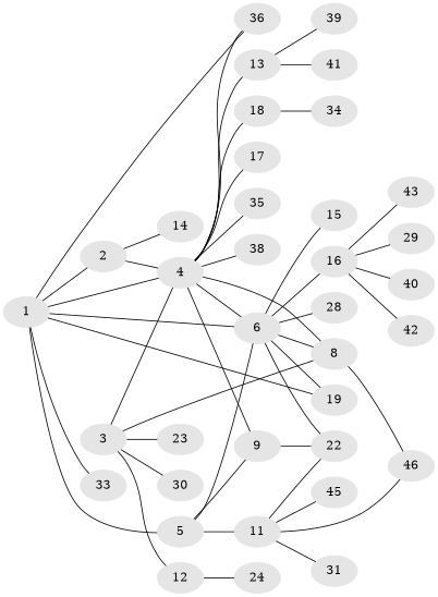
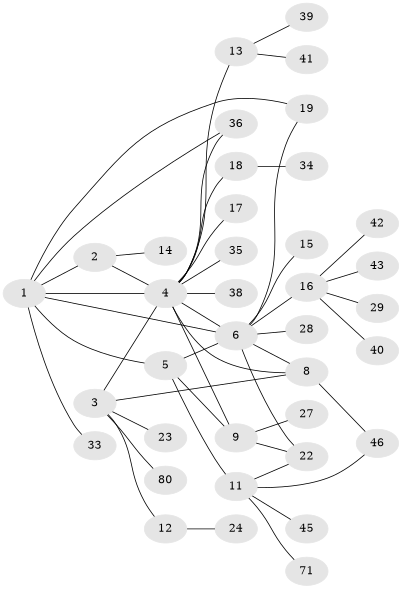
  graph {
    rankdir=LR
    node [color=gray90 style=filled]
    1 [super="+21"]
    2 [super="+49"]
    4 [super="+10"]
    5 [super="+52"]
    6 [super="+7"]
    19
    33
    36 [super="+37"]
    14 [super="+25"]
    8
    9 [super="+47"]
    13 [super="+51"]
    17
    18 [super="+53"]
    35
    38
    11 [super="+24"]
    15
    16 [super="+20"]
    22 [super="+44"]
    28
    3 [super="+48"]
    12 [super="+32"]
    23
-   30
+   30 [label=80]
    46
    n27 [label=24 super="+50"]
-   31
+   27
+   31 [label=71]
    45
    39
    41
    34
    29
    40
    42
    43
    1 -- 2
    1 -- 4 [weight=2]
    1 -- 5
    1 -- 6
    1 -- 19
    1 -- 33
    1 -- 36
    2 -- 4
    2 -- 14
    4 -- 6
    4 -- 36
    4 -- 8
    4 -- 9
    4 -- 13
    4 -- 17
    4 -- 18
    4 -- 35
    4 -- 38
    5 -- 6
    5 -- 9
    5 -- 11
    6 -- 19
    6 -- 8
    6 -- 15
    6 -- 16
    6 -- 22
    6 -- 28
    8 -- 46
    9 -- 22
+   9 -- 27
    13 -- 39
    13 -- 41
    18 -- 34
    11 -- 22
    11 -- 46
    11 -- 31
    11 -- 45
    16 -- 29
    16 -- 40
    16 -- 42
    16 -- 43
    3 -- 4
    3 -- 8
    3 -- 12
    3 -- 23
    3 -- 30
    12 -- n27
  }
